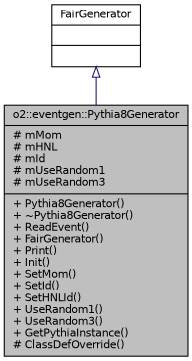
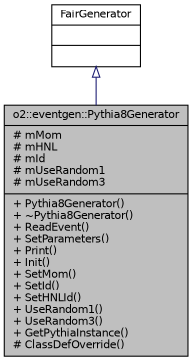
  digraph {
    node [color=black fontname=Helvetica fontsize=10 shape=record]
-   n1 [fillcolor=grey75 fontcolor=black height=0.2 label="{o2::eventgen::Pythia8Generator\n|# mMom\l# mHNL\l# mId\l# mUseRandom1\l# mUseRandom3\l|+ Pythia8Generator()\l+ ~Pythia8Generator()\l+ ReadEvent()\l+ FairGenerator()\l+ Print()\l+ Init()\l+ SetMom()\l+ SetId()\l+ SetHNLId()\l+ UseRandom1()\l+ UseRandom3()\l+ GetPythiaInstance()\l# ClassDefOverride()\l}" style=filled width=0.4]
+   n1 [fillcolor=grey75 fontcolor=black height=0.2 label="{o2::eventgen::Pythia8Generator\n|# mMom\l# mHNL\l# mId\l# mUseRandom1\l# mUseRandom3\l|+ Pythia8Generator()\l+ ~Pythia8Generator()\l+ ReadEvent()\l+ SetParameters()\l+ Print()\l+ Init()\l+ SetMom()\l+ SetId()\l+ SetHNLId()\l+ UseRandom1()\l+ UseRandom3()\l+ GetPythiaInstance()\l# ClassDefOverride()\l}" style=filled width=0.4]
    n2 [height=0.2 label="{FairGenerator\n||}" width=0.4]
    n2 -> n1 [arrowtail=onormal color=midnightblue dir=back fontname=Helvetica fontsize=10 labelfontname=Helvetica labelfontsize=10 style=solid]
  }
